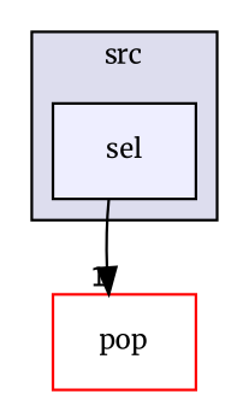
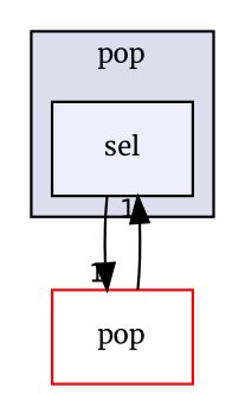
  digraph {
    compound=true
    fontname=Merriweather
    node [fontname=Merriweather fontsize=10 shape=box style=filled]
    edge [headlabel=1 labeldistance=1.5 labelfontname=Helvetica labelfontsize=10 fontname=Merriweather]
    n1 [fillcolor="#eeeeff" label=sel pencolor=black]
    n2 [color=red fillcolor=white label=pop]
    subgraph cluster_1 {
      bgcolor="#ddddee"
      fontsize=10
-     label=src
+     label=pop
      pencolor=black
      n1
    }
    n1 -> n2
+   n2 -> n1
  }
